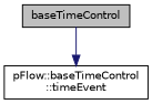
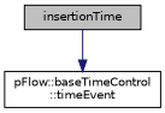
  digraph {
    rankdir=TB
    node [color=black fontname=Helvetica fontsize=10 shape=record style=filled]
-   n1 [fillcolor=grey75 fontcolor=black height=0.2 label=baseTimeControl width=0.4]
+   n1 [fillcolor=grey75 fontcolor=black height=0.2 label=insertionTime width=0.4]
    n2 [fillcolor=white height=0.2 label="pFlow::baseTimeControl\l::timeEvent" width=0.4]
    n1 -> n2 [color=midnightblue fontname=Helvetica fontsize=10 labelfontname=Helvetica labelfontsize=10 style=solid]
  }
